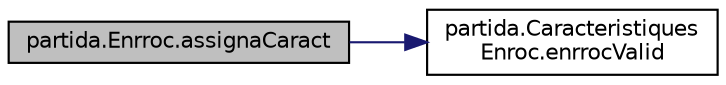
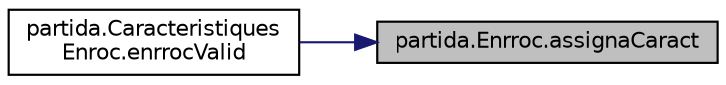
  digraph {
    rankdir=RL
    node [color=black fontname=Helvetica fontsize=10 shape=record style=filled]
    n1 [fillcolor=grey75 fontcolor=black height=0.2 label="partida.Enrroc.assignaCaract" width=0.4]
    n2 [fillcolor=white height=0.2 label="partida.Caracteristiques\lEnroc.enrrocValid" width=0.4]
-   n2 -> n1 [color=midnightblue dir=back fontname=Helvetica fontsize=10 labelfontname=Helvetica labelfontsize=10 style=solid]
+   n1 -> n2 [color=midnightblue dir=back fontname=Helvetica fontsize=10 labelfontname=Helvetica labelfontsize=10 style=solid]
  }
